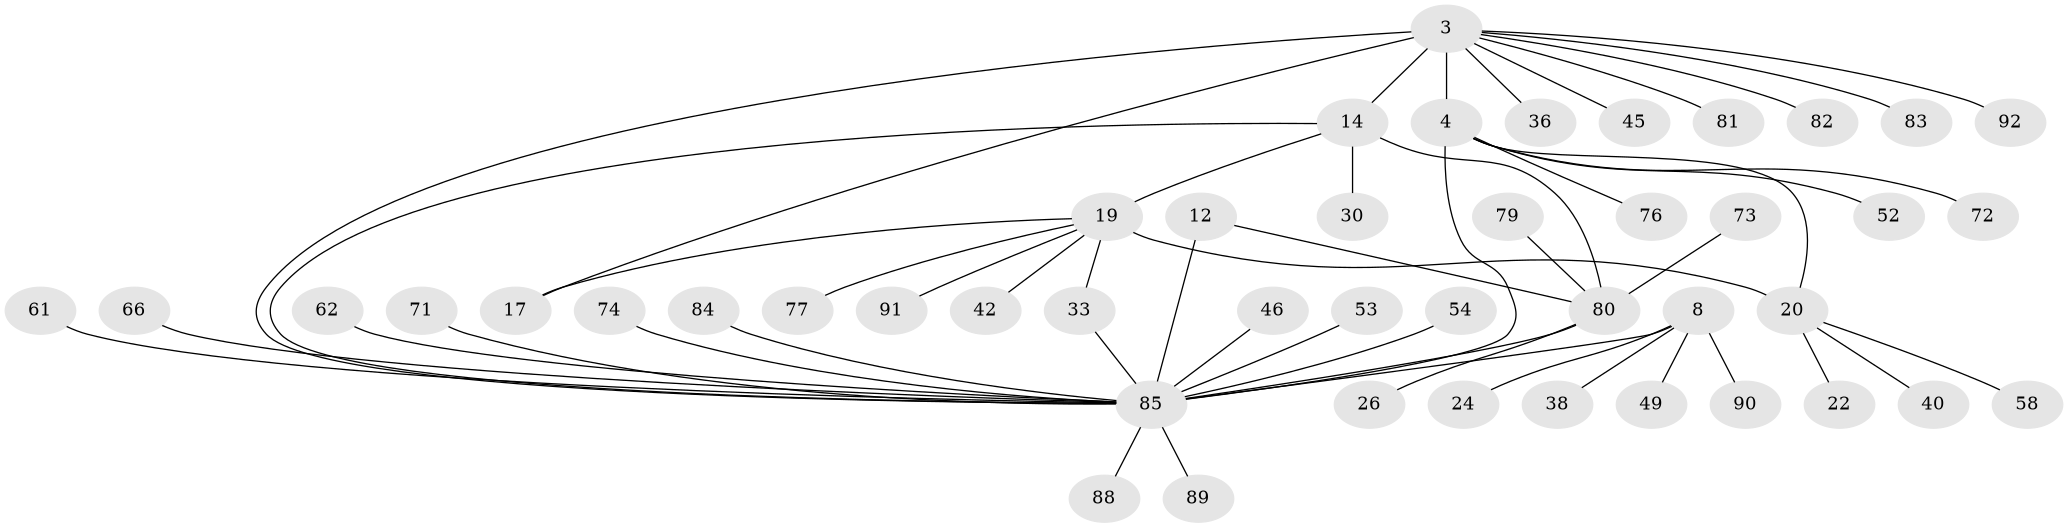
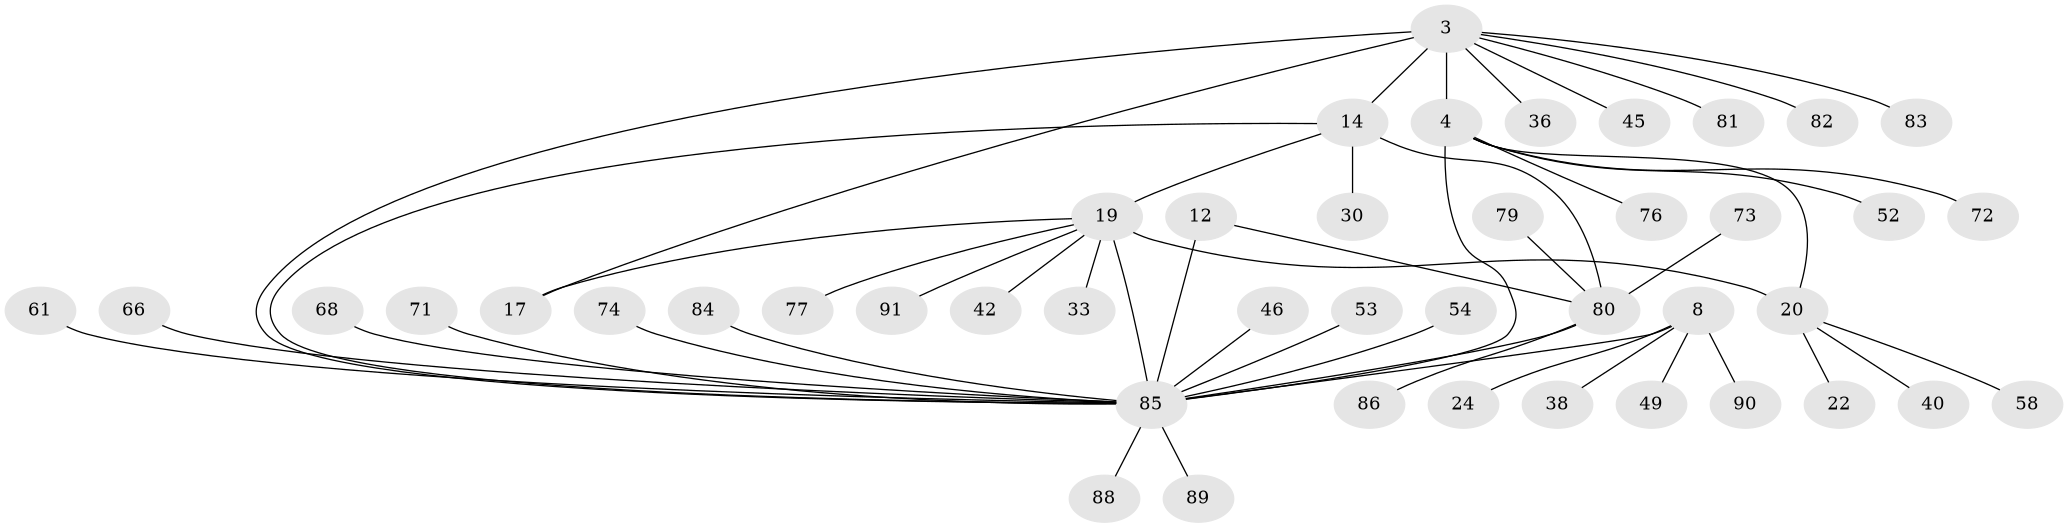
  graph {
    node [color=gray90 style=filled]
    3 [super="+2"]
    4 [super="+1"]
    14 [super="+13"]
    36
    45
    81 [super="+29+44+56+60"]
    82
    83
    85 [super="+78+53+11+31+34+41+75"]
    n10 [label=17 super="+70"]
-   92
    20 [super="+18"]
    52
    72 [super="+23"]
    76
    80 [super="+69"]
    19 [super="+17"]
    30
    88
    89
    22
    40
    58 [super="+25"]
    8 [super="+6"]
    24
    38
    49
    90 [super="+64"]
    12 [super="+9"]
-   86 [super="+21" label=26]
+   86 [super="+21"]
    33
    42
    77
    91 [super="+28"]
    46
    n36 [label=53]
    54 [super="+47"]
    61 [super="+39"]
    66 [super="+62"]
-   68 [label=62]
+   68
    71
    73
    74
    79 [super="+27"]
    84 [super="+57"]
    3 -- 4 [weight=4]
    3 -- 14
    3 -- 36
    3 -- 45
    3 -- 81
    3 -- 82
    3 -- 83
    3 -- 85 [weight=3]
    3 -- n10 [weight=2]
-   3 -- 92
    4 -- 85
    4 -- 20
    4 -- 52
    4 -- 72
    4 -- 76
    14 -- 85
    14 -- 80 [weight=4]
    14 -- 19
    14 -- 30
    85 -- 88
    85 -- 89
    20 -- 22
    20 -- 40
    20 -- 58
    80 -- 85
    80 -- 86
-   33 -- 85 [weight=3]
+   19 -- 85 [weight=3]
    19 -- n10
    19 -- 20 [weight=4]
    19 -- 33
    19 -- 42
    19 -- 77
    19 -- 91
    8 -- 85 [weight=4]
    8 -- 24
    8 -- 38
    8 -- 49
    8 -- 90
    12 -- 85 [weight=5]
    12 -- 80
    46 -- 85
    n36 -- 85
    54 -- 85
    61 -- 85
    66 -- 85
    68 -- 85
    71 -- 85
    73 -- 80
    74 -- 85
    79 -- 80
    84 -- 85
  }
